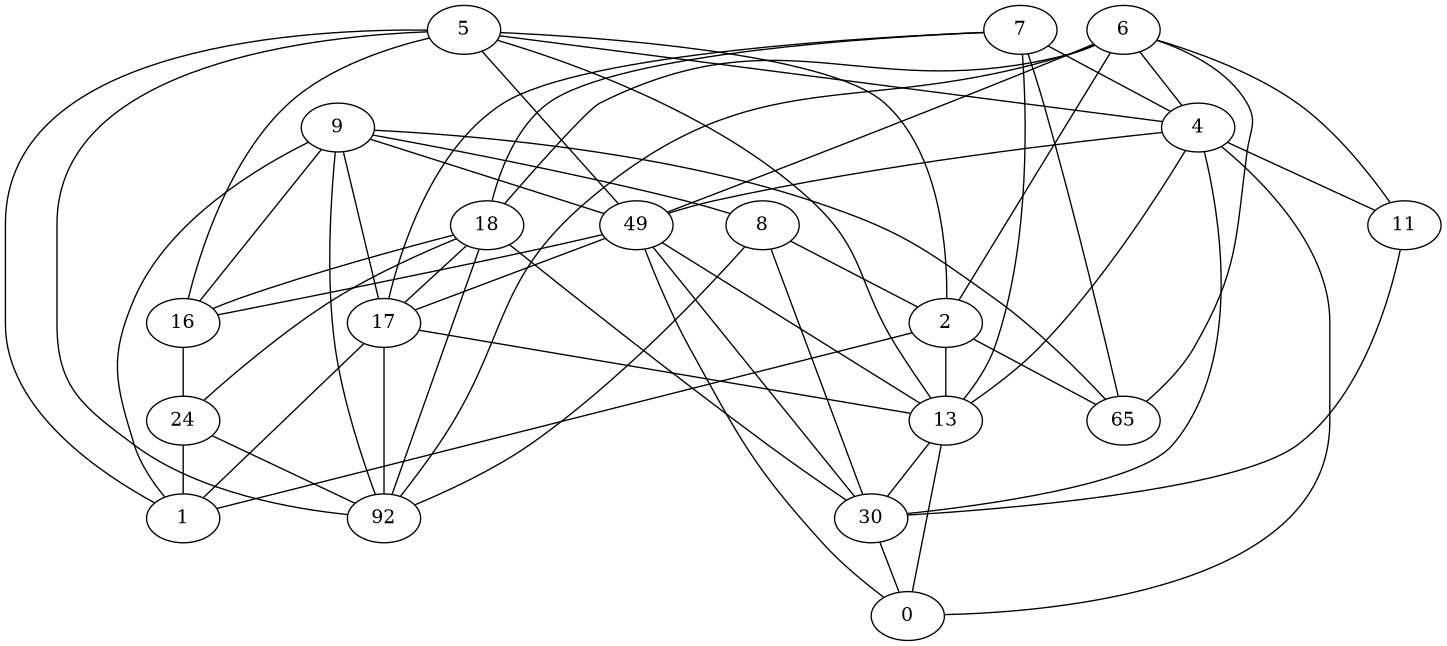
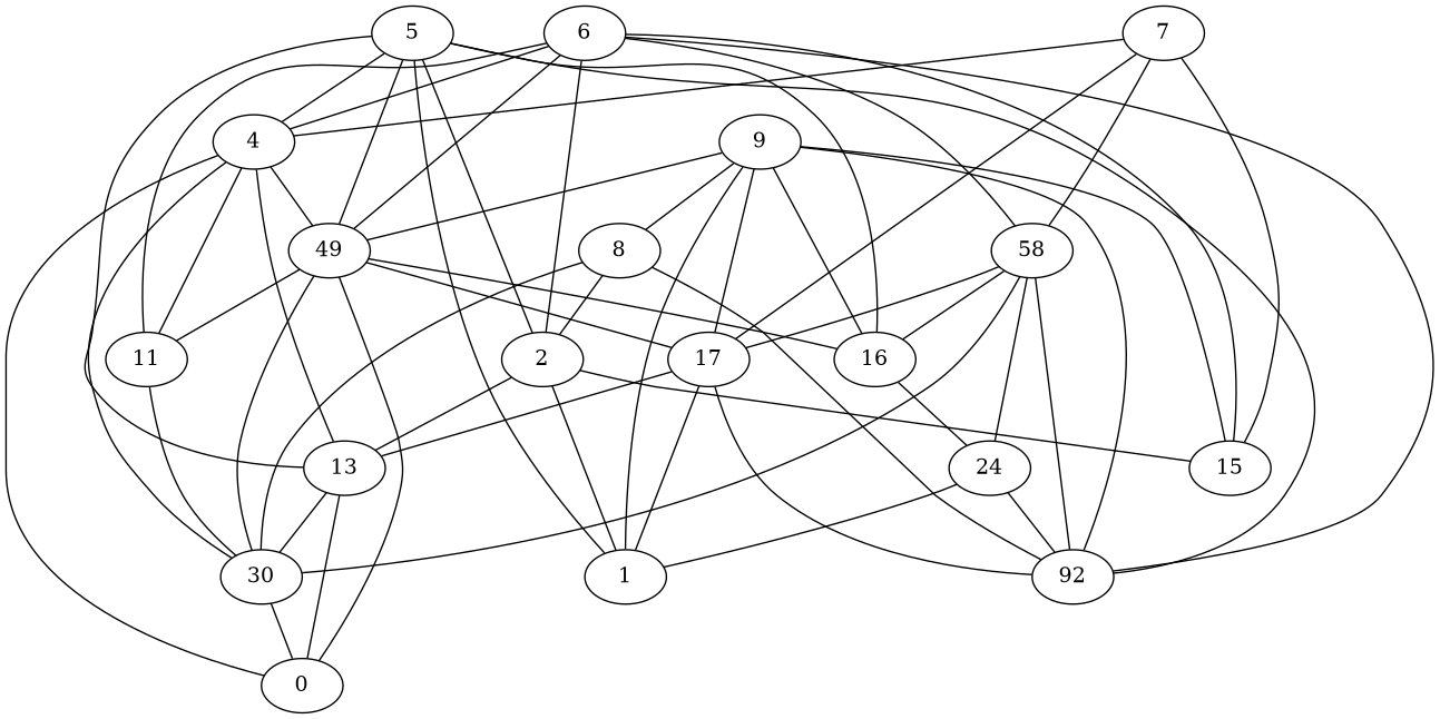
  digraph {
    edge [color=black dir=none]
    5
    n2 [label=92]
    13
    4
    1
    2
    n7 [label=49]
    16
    n9 [label=30]
    0
    11
-   15 [label=65]
+   15
    17
    n14 [label=24]
    8
    9
-   18
+   18 [label=58]
    7
    6
    subgraph sub_1 {
      5
      n2
      13
      4
      1
      2
      n7
      16
      n9
      0
      11
      15
      17
      n14
      8
      9
      18
      7
      6
    }
    5 -> n2
    5 -> 13
    5 -> 4
    5 -> 1
    5 -> 2
    5 -> n7
    5 -> 16
    13 -> n9
    13 -> 0
    4 -> 13
    4 -> n7
    4 -> n9
    4 -> 0
    4 -> 11
    2 -> 13
    2 -> 1
    2 -> 15
    n7 -> 16
    n7 -> n9
    n7 -> 0
-   n7 -> 13
+   n7 -> 11
    n7 -> 17
    16 -> n14
    n9 -> 0
    11 -> n9
    17 -> n2
    17 -> 13
    17 -> 1
    n14 -> n2
    n14 -> 1
    8 -> n2
    8 -> 2
    8 -> n9
    9 -> n2
    9 -> 1
    9 -> n7
    9 -> 16
    9 -> 15
    9 -> 17
    9 -> 8
    18 -> n2
    18 -> 16
    18 -> n9
    18 -> 17
    18 -> n14
-   7 -> 13
    7 -> 4
    7 -> 15
    7 -> 17
    7 -> 18
    6 -> n2
    6 -> 4
    6 -> 2
    6 -> n7
    6 -> 11
    6 -> 15
    6 -> 18
  }
